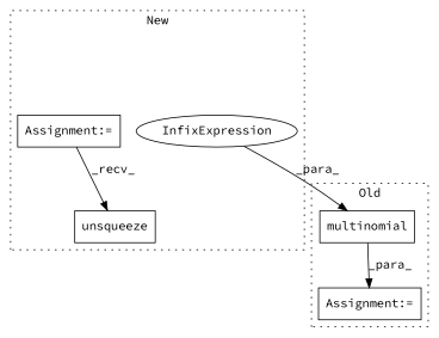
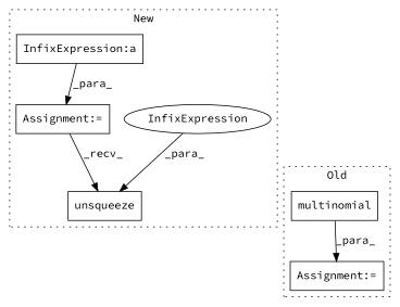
  digraph {
    fontname="Source Code Pro"
    node [a=32 fontname="Source Code Pro" l=1 shape=box]
    edge [fontname="Source Code Pro"]
    n1 [l="12,1" label=multinomial s="13991,14014"]
    n2 [a=7 label="Assignment:=" s=13984]
    n3 [l="10,1" label=unsqueeze s="13937,13948"]
+   n4 [a=27 l=3 label="InfixExpression:a" s=13804]
    n5 [a=34 label=InfixExpression s=13947 shape=ellipse]
    n6 [a=7 label="Assignment:=" s=13794]
    subgraph cluster_1 {
      label=Old
      style=dotted
      n1
      n2
    }
    subgraph cluster_2 {
      label=New
      style=dotted
      n3
+     n4
      n5
      n6
    }
    n1 -> n2 [label=_para_]
-   n5 -> n1 [label=_para_]
+   n4 -> n6 [label=_para_]
+   n5 -> n3 [label=_para_]
    n6 -> n3 [label=_recv_]
  }
